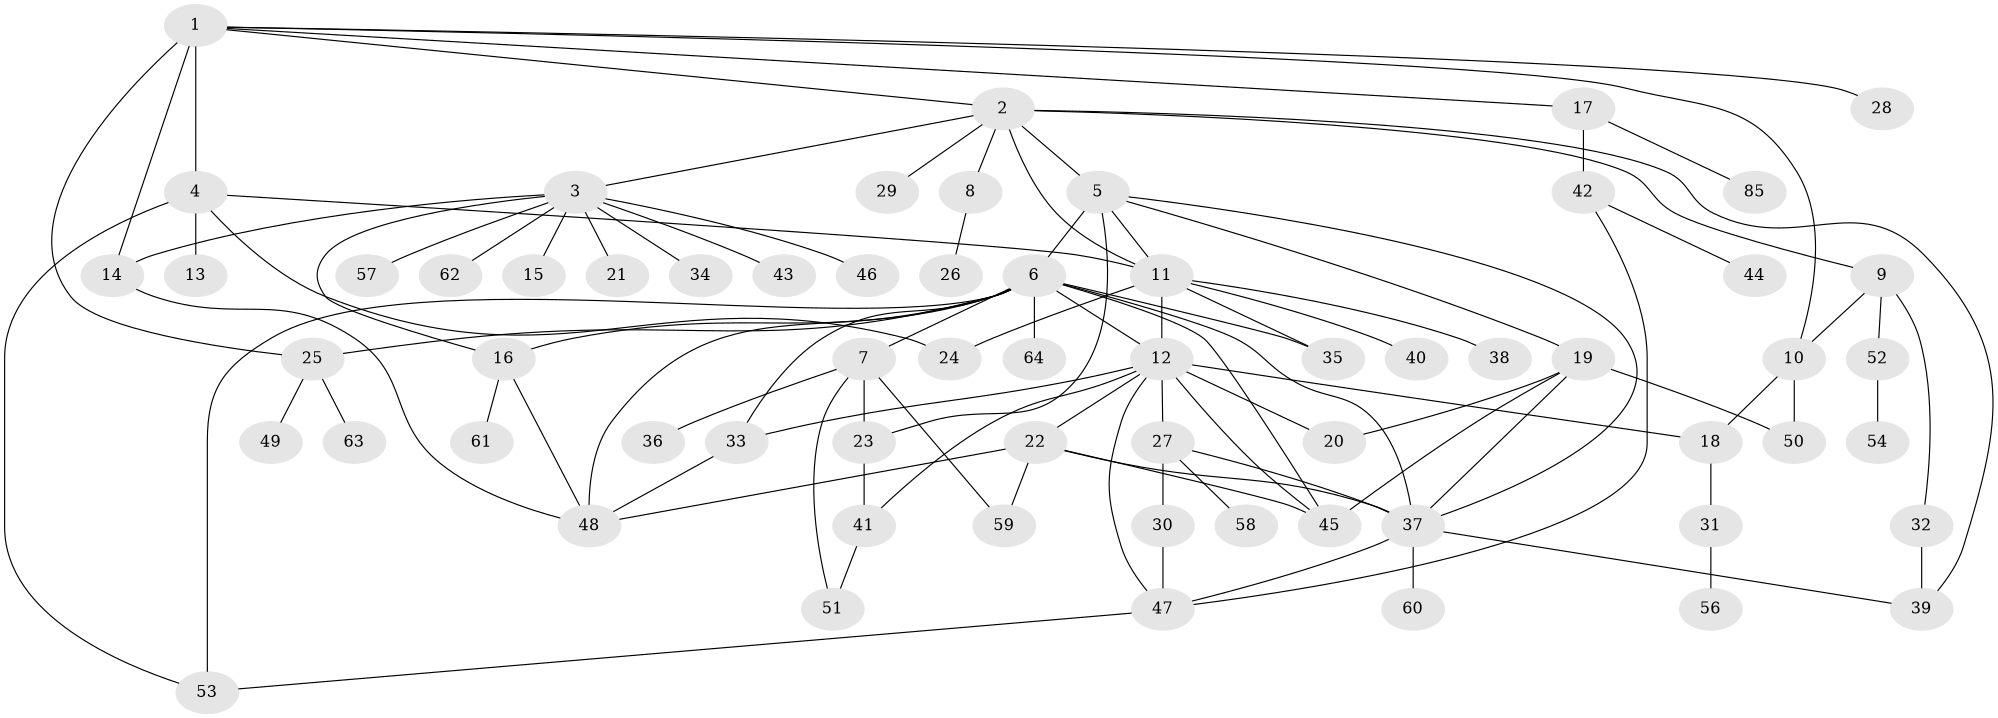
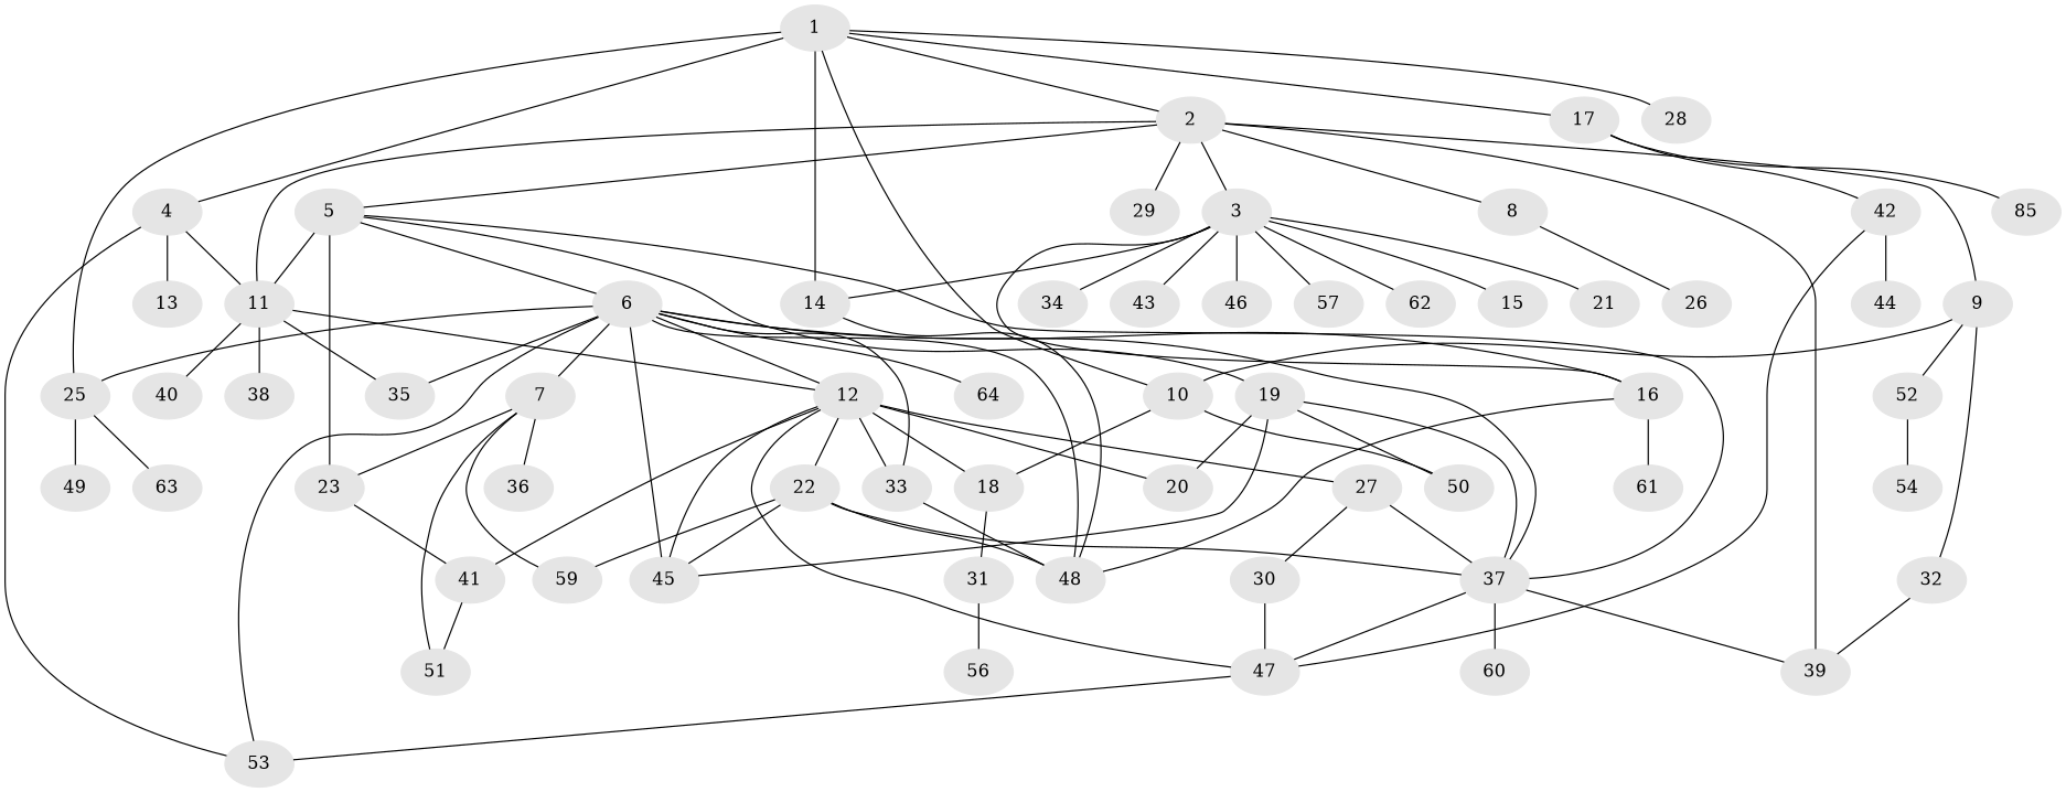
  graph {
    node [color=gray90 style=filled]
    edge [weight=1.0]
    1
    2
    4
    10
    14
    17
    25
    28
    3
    5
    8
    9
    11
    29
    39
    13
-   24
    53
    18
    50
    48
    42
    n23 [label=85]
    49
    63
    15
    16
    21
    34
    43
    46
    57
    62
    6
    19
    23
    37
    26
    32
    52
    12
    35
    38
    40
    61
    7
    33
    45
    64
    20
    41
    47
    60
    36
    51
    59
    22
    27
    54
    31
    30
-   58
    44
    56
    1 -- 2
    1 -- 4
    1 -- 10
    1 -- 14 [weight=3.0]
    1 -- 17
    1 -- 25
    1 -- 28
    2 -- 3
    2 -- 5
    2 -- 8
    2 -- 9
    2 -- 11
    2 -- 29
    2 -- 39
    4 -- 11
    4 -- 13 [weight=2.0]
-   4 -- 24
    4 -- 53
    10 -- 18
    10 -- 50
    14 -- 48
    17 -- 42
    17 -- n23
    25 -- 49
    25 -- 63
    3 -- 14
    3 -- 15
    3 -- 16
    3 -- 21
    3 -- 34
    3 -- 43
    3 -- 46
    3 -- 57
    3 -- 62
    5 -- 11 [weight=2.0]
    5 -- 6
    5 -- 19
    5 -- 23 [weight=6.0]
    5 -- 37
    8 -- 26
    9 -- 10
    9 -- 32
    9 -- 52
-   11 -- 24
    11 -- 12
    11 -- 35
    11 -- 38
    11 -- 40
    18 -- 31
    42 -- 47
    42 -- 44
    16 -- 48
    16 -- 61
    6 -- 25
    6 -- 53
    6 -- 48
    6 -- 16
    6 -- 37
    6 -- 12
    6 -- 35
    6 -- 7
    6 -- 33
    6 -- 45
    6 -- 64
    19 -- 50
    19 -- 37
    19 -- 45
    19 -- 20
    23 -- 41
    37 -- 39
    37 -- 47
    37 -- 60 [weight=2.0]
    32 -- 39
    52 -- 54
    12 -- 18
    12 -- 33
    12 -- 45
    12 -- 20 [weight=9.0]
    12 -- 41
    12 -- 47 [weight=2.0]
    12 -- 22
    12 -- 27
    7 -- 23
    7 -- 36
    7 -- 51
    7 -- 59
    33 -- 48
    41 -- 51
    47 -- 53
    22 -- 48
    22 -- 37
    22 -- 45
    22 -- 59
    27 -- 37 [weight=2.0]
    27 -- 30
-   27 -- 58 [weight=3.0]
    31 -- 56
    30 -- 47 [weight=2.0]
  }
